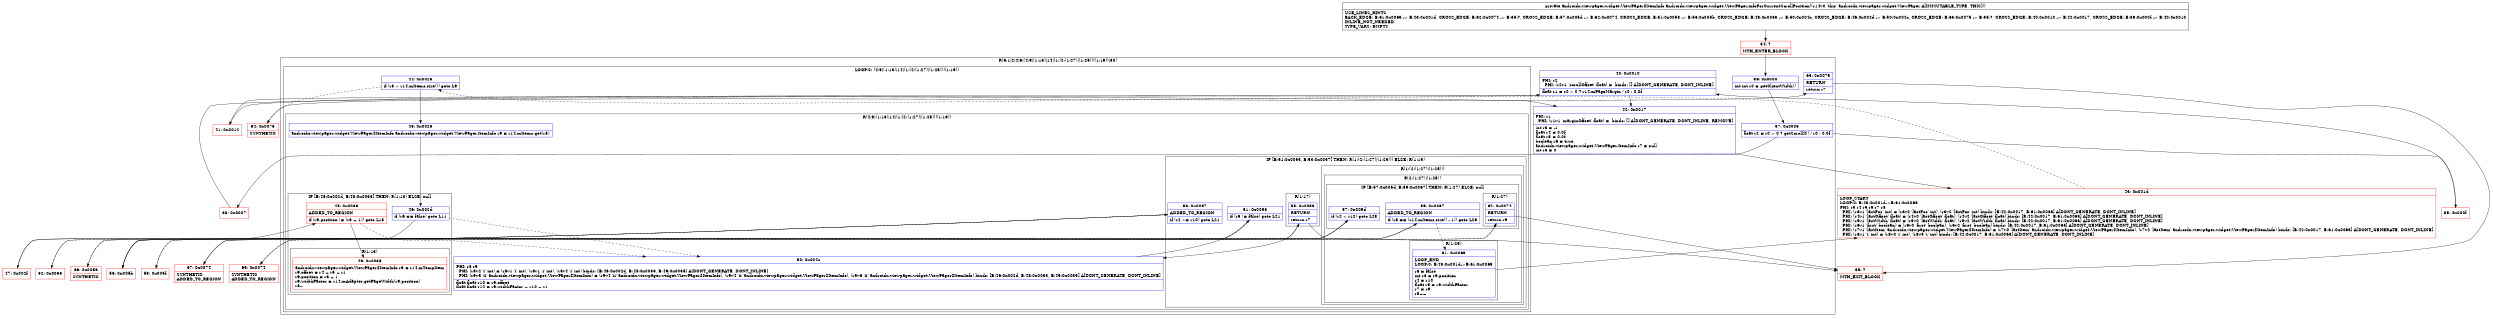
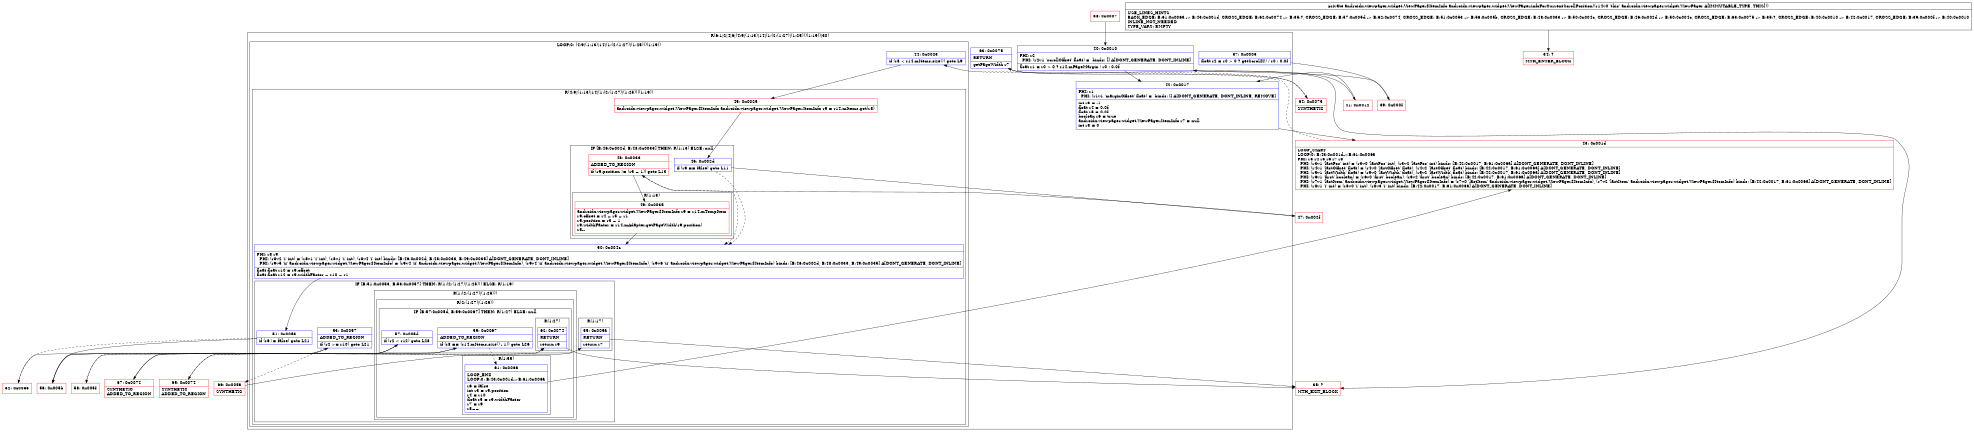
  digraph {
    node [color=red shape=record]
    n1 [label="{49\:\ 0x0035|androidx.viewpager.widget.ViewPager$ItemInfo r9 = r14.mTempItem\lr9.offset = r4 + r5 + r1\lr9.position = r3 + 1\lr9.widthFactor = r14.mAdapter.getPageWidth(r9.position)\lr8\-\-\l}"]
    n2 [color=blue label="{46\:\ 0x002d|if (r6 == false) goto L11\l}"]
    n3 [label="{48\:\ 0x0033|ADDED_TO_REGION\l|if (r9.position != (r3 + 1)) goto L13\l}"]
    n4 [color=blue label="{62\:\ 0x0074|RETURN\l|return r9\l}"]
    n5 [color=blue label="{57\:\ 0x005d|if (r2 \< r12) goto L28\l}"]
    n6 [color=blue label="{59\:\ 0x0067|ADDED_TO_REGION\l|if (r8 == (r14.mItems.size() \- 1)) goto L26\l}"]
    n7 [color=blue label="{61\:\ 0x006a|LOOP_END\lLOOP:0: B:43:0x001d\-\>B:61:0x006a\l|r6 = false\lint r3 = r9.position\lr4 = r10\lfloat r5 = r9.widthFactor\lr7 = r9\lr8++\l}"]
    n8 [color=blue label="{55\:\ 0x005a|RETURN\l|return r7\l}"]
    n9 [color=blue label="{51\:\ 0x0053|if (r6 != false) goto L21\l}"]
    n10 [color=blue label="{53\:\ 0x0057|ADDED_TO_REGION\l|if (r2 \>= r10) goto L21\l}"]
-   n11 [color=blue label="{45\:\ 0x0025|androidx.viewpager.widget.ViewPager$ItemInfo androidx.viewpager.widget.ViewPager.ItemInfo r9 = r14.mItems.get(r8)\l}"]
+   n11 [label="{45\:\ 0x0025|androidx.viewpager.widget.ViewPager$ItemInfo androidx.viewpager.widget.ViewPager.ItemInfo r9 = r14.mItems.get(r8)\l}"]
    n12 [color=blue label="{50\:\ 0x004c|PHI: r8 r9 \l  PHI: (r8v2 'i' int) = (r8v1 'i' int), (r8v1 'i' int), (r8v4 'i' int) binds: [B:46:0x002d, B:48:0x0033, B:49:0x0035] A[DONT_GENERATE, DONT_INLINE]\l  PHI: (r9v5 'ii' androidx.viewpager.widget.ViewPager$ItemInfo) = (r9v4 'ii' androidx.viewpager.widget.ViewPager$ItemInfo), (r9v4 'ii' androidx.viewpager.widget.ViewPager$ItemInfo), (r9v6 'ii' androidx.viewpager.widget.ViewPager$ItemInfo) binds: [B:46:0x002d, B:48:0x0033, B:49:0x0035] A[DONT_GENERATE, DONT_INLINE]\l|float float r10 = r9.offset\lfloat float r12 = r9.widthFactor + r10 + r1\l}"]
    n13 [color=blue label="{44\:\ 0x0023|if (r8 \< r14.mItems.size()) goto L9\l}"]
-   n14 [color=blue label="{36\:\ 0x0000|int int r0 = getClientWidth()\l}"]
    n15 [color=blue label="{37\:\ 0x0005|float r2 = r0 \> 0 ? getScrollX() \/ r0 : 0.0f\l}"]
    n16 [color=blue label="{40\:\ 0x0010|PHI: r2 \l  PHI: (r2v1 'scrollOffset' float) =  binds: [] A[DONT_GENERATE, DONT_INLINE]\l|float r1 = r0 \> 0 ? r14.mPageMargin \/ r0 : 0.0f\l}"]
    n17 [color=blue label="{42\:\ 0x0017|PHI: r1 \l  PHI: (r1v1 'marginOffset' float) =  binds: [] A[DONT_GENERATE, DONT_INLINE, REMOVE]\l|int r3 = \-1\lfloat r4 = 0.0f\lfloat r5 = 0.0f\lboolean r6 = true\landroidx.viewpager.widget.ViewPager.ItemInfo r7 = null\lint r8 = 0\l}"]
-   n18 [color=blue label="{63\:\ 0x0075|RETURN\l|return r7\l}"]
+   n18 [color=blue label="{63\:\ 0x0075|RETURN\l|getPageWidth r7\l}"]
    n19 [label="{47\:\ 0x002f}"]
    n20 [label="{35\:\ ?|MTH_EXIT_BLOCK\l}"]
    n21 [label="{58\:\ 0x005f}"]
    n22 [label="{67\:\ 0x0074|SYNTHETIC\lADDED_TO_REGION\l}"]
    n23 [label="{65\:\ 0x0074|SYNTHETIC\lADDED_TO_REGION\l}"]
    n24 [label="{43\:\ 0x001d|LOOP_START\lLOOP:0: B:43:0x001d\-\>B:61:0x006a\lPHI: r3 r4 r5 r6 r7 r8 \l  PHI: (r3v1 'lastPos' int) = (r3v0 'lastPos' int), (r3v2 'lastPos' int) binds: [B:42:0x0017, B:61:0x006a] A[DONT_GENERATE, DONT_INLINE]\l  PHI: (r4v1 'lastOffset' float) = (r4v0 'lastOffset' float), (r4v2 'lastOffset' float) binds: [B:42:0x0017, B:61:0x006a] A[DONT_GENERATE, DONT_INLINE]\l  PHI: (r5v1 'lastWidth' float) = (r5v0 'lastWidth' float), (r5v2 'lastWidth' float) binds: [B:42:0x0017, B:61:0x006a] A[DONT_GENERATE, DONT_INLINE]\l  PHI: (r6v1 'first' boolean) = (r6v0 'first' boolean), (r6v2 'first' boolean) binds: [B:42:0x0017, B:61:0x006a] A[DONT_GENERATE, DONT_INLINE]\l  PHI: (r7v1 'lastItem' androidx.viewpager.widget.ViewPager$ItemInfo) = (r7v0 'lastItem' androidx.viewpager.widget.ViewPager$ItemInfo), (r7v2 'lastItem' androidx.viewpager.widget.ViewPager$ItemInfo) binds: [B:42:0x0017, B:61:0x006a] A[DONT_GENERATE, DONT_INLINE]\l  PHI: (r8v1 'i' int) = (r8v0 'i' int), (r8v3 'i' int) binds: [B:42:0x0017, B:61:0x006a] A[DONT_GENERATE, DONT_INLINE]\l}"]
    n25 [label="{52\:\ 0x0055}"]
    n26 [label="{56\:\ 0x005b}"]
    n27 [label="{66\:\ 0x005a|SYNTHETIC\l}"]
    n28 [label="{64\:\ 0x0075|SYNTHETIC\l}"]
    n29 [label="{38\:\ 0x0007}"]
    n30 [label="{39\:\ 0x000f}"]
    n31 [label="{41\:\ 0x0012}"]
    n32 [label="{34\:\ ?|MTH_ENTER_BLOCK\l}"]
    n33 [label="{private androidx.viewpager.widget.ViewPager$ItemInfo androidx.viewpager.widget.ViewPager.infoForCurrentScrollPosition((r14v0 'this' androidx.viewpager.widget.ViewPager A[IMMUTABLE_TYPE, THIS]))  | USE_LINES_HINTS\lBACK_EDGE: B:61:0x006a \-\> B:43:0x001d, CROSS_EDGE: B:62:0x0074 \-\> B:35:?, CROSS_EDGE: B:57:0x005d \-\> B:62:0x0074, CROSS_EDGE: B:51:0x0053 \-\> B:56:0x005b, CROSS_EDGE: B:48:0x0033 \-\> B:50:0x004c, CROSS_EDGE: B:46:0x002d \-\> B:50:0x004c, CROSS_EDGE: B:63:0x0075 \-\> B:35:?, CROSS_EDGE: B:40:0x0010 \-\> B:42:0x0017, CROSS_EDGE: B:39:0x000f \-\> B:40:0x0010\lINLINE_NOT_NEEDED\lTYPE_VARS: EMPTY\l}" color=""]
    subgraph cluster_1 {
      label="R(6:1|2|4|6|(4:9|(1:13)|14|(1:(2:(1:27)|(1:25)))(1:19))|30)"
-     n14
      n15
      n16
      n17
      n18
      subgraph cluster_2 {
        label="LOOP:0: (4:9|(1:13)|14|(1:(2:(1:27)|(1:25)))(1:19))"
        n13
        subgraph cluster_3 {
          label="R(4:9|(1:13)|14|(1:(2:(1:27)|(1:25)))(1:19))"
          n11
          n12
          subgraph cluster_4 {
            label="IF [B:46:0x002d, B:48:0x0033] THEN: R(1:13) ELSE: null"
            n2
            n3
            subgraph cluster_5 {
              label="R(1:13)"
              n1
            }
          }
          subgraph cluster_6 {
            label="IF [B:51:0x0053, B:53:0x0057] THEN: R(1:(2:(1:27)|(1:25))) ELSE: R(1:19)"
            n9
            n10
            subgraph cluster_7 {
              label="R(1:(2:(1:27)|(1:25)))"
              subgraph cluster_8 {
                label="R(2:(1:27)|(1:25))"
                subgraph cluster_9 {
                  label="IF [B:57:0x005d, B:59:0x0067] THEN: R(1:27) ELSE: null"
                  n5
                  n6
                  subgraph cluster_10 {
                    label="R(1:27)"
                    n4
                  }
                }
                subgraph cluster_11 {
-                 label="R(1:25)"
+                 label="R(1:55)"
                  n7
                }
              }
            }
            subgraph cluster_12 {
              label="R(1:17)"
              n8
            }
          }
        }
      }
    }
-   n8 -> n12
+   n1 -> n12
    n2 -> n12 [style=dashed]
    n2 -> n19
    n3 -> n1
    n3 -> n12 [style=dashed]
    n4 -> n20
    n5 -> n21 [style=dashed]
    n5 -> n22
    n6 -> n7 [style=dashed]
    n6 -> n23
    n7 -> n24
    n8 -> n20
    n9 -> n25 [style=dashed]
    n9 -> n26
    n10 -> n26
    n10 -> n27 [style=dashed]
    n11 -> n2
    n12 -> n9
    n13 -> n11
    n13 -> n28 [style=dashed]
-   n14 -> n15
-   n15 -> n29
    n15 -> n30
    n16 -> n17
    n16 -> n31
    n17 -> n24
    n18 -> n20
    n19 -> n3
    n21 -> n6
    n22 -> n4
    n23 -> n4 [style=dashed]
    n24 -> n13 [style=dashed]
    n25 -> n10
    n26 -> n5
    n27 -> n8
    n28 -> n18
    n29 -> n16
    n30 -> n16
    n31 -> n17
-   n32 -> n14
    n33 -> n32
  }
